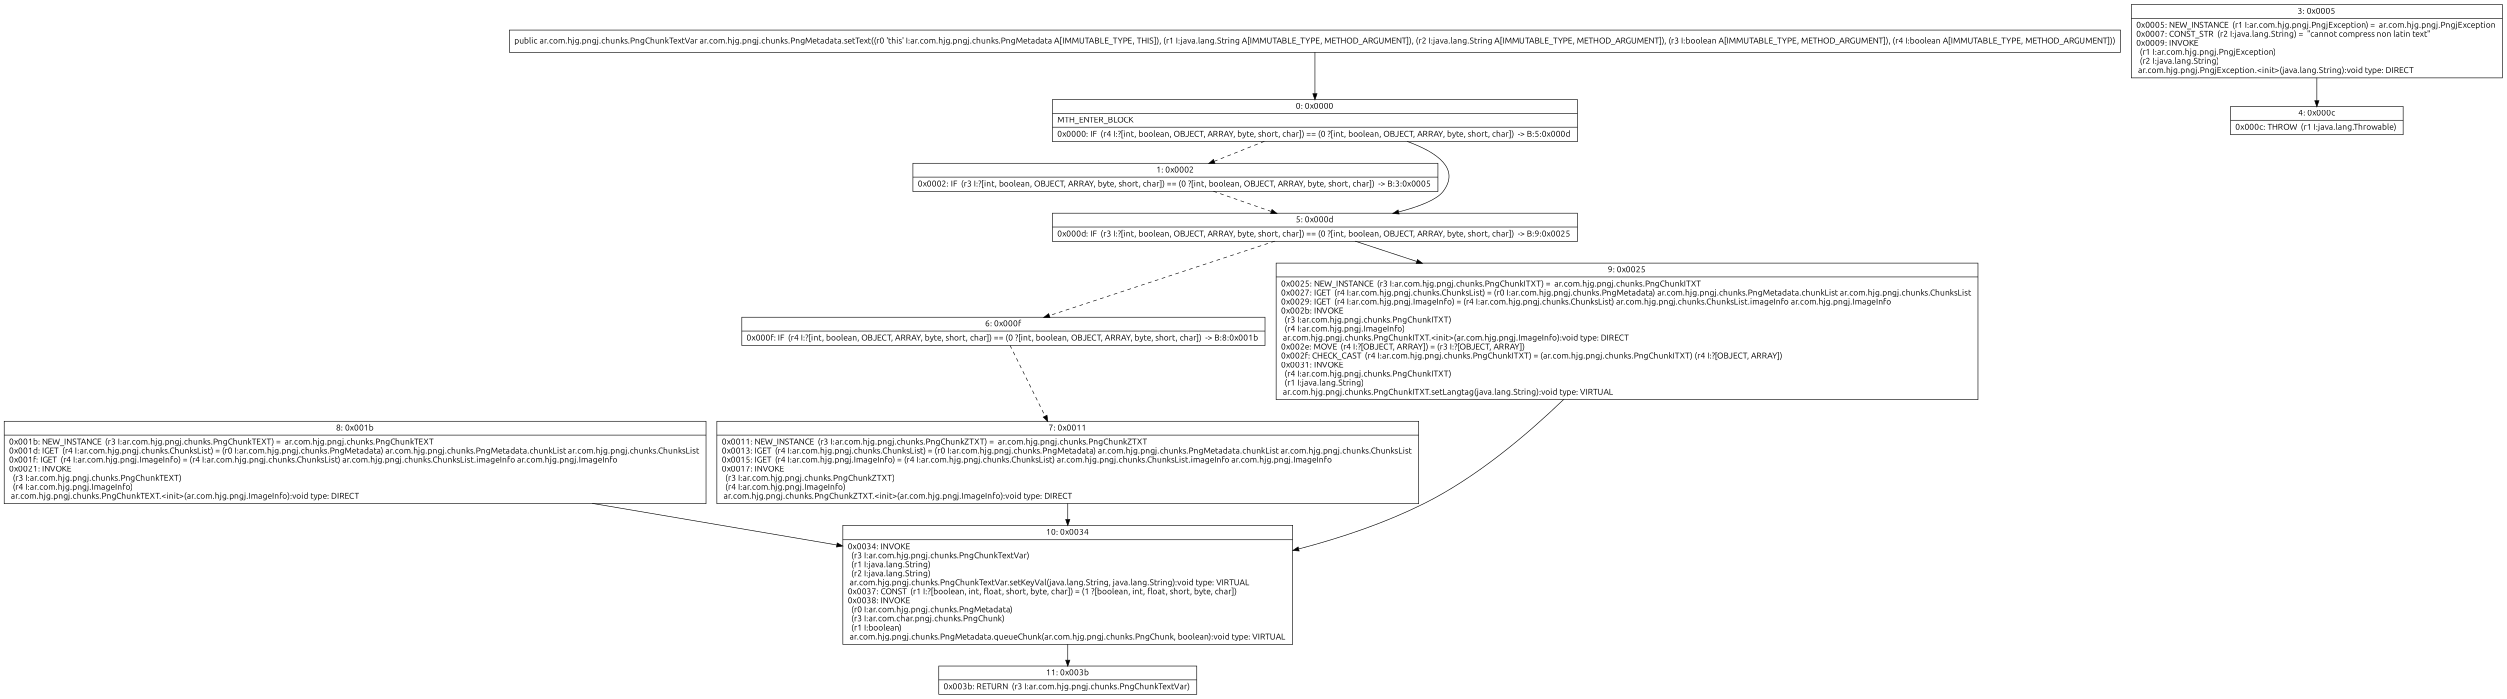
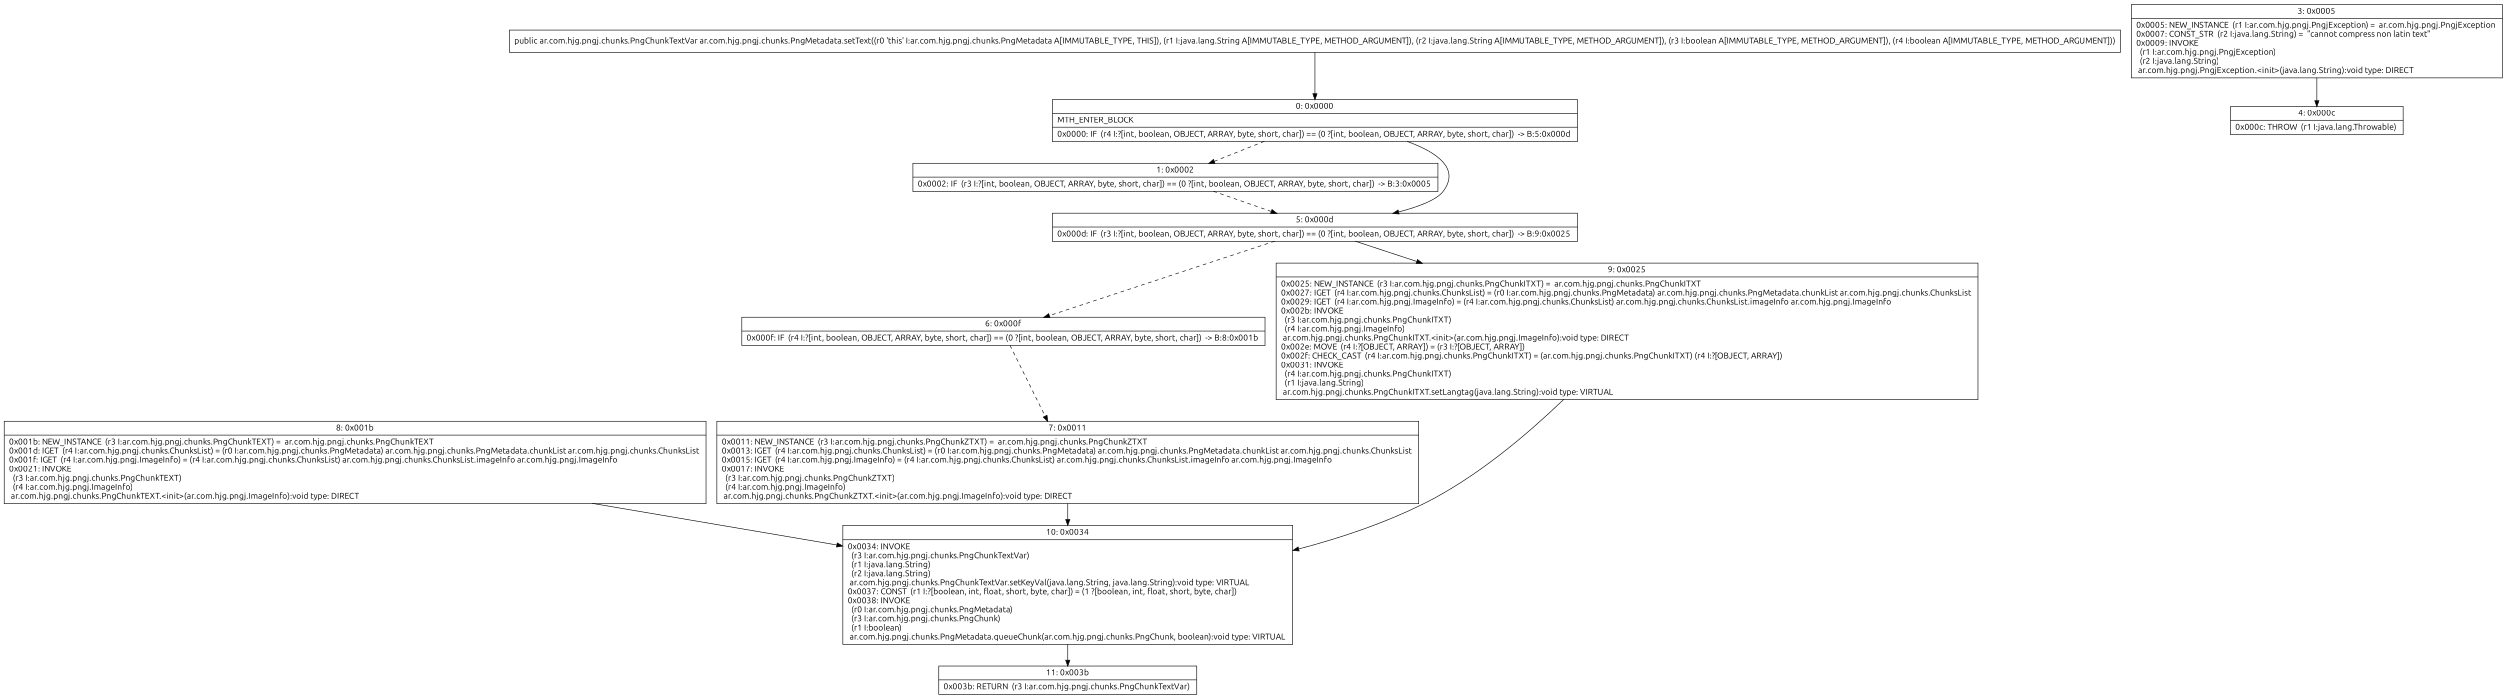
  digraph {
    fontname=Ubuntu
    node [fontname=Ubuntu shape=record]
    edge [fontname=Ubuntu]
    n1 [label="{0\:\ 0x0000|MTH_ENTER_BLOCK\l|0x0000: IF  (r4 I:?[int, boolean, OBJECT, ARRAY, byte, short, char]) == (0 ?[int, boolean, OBJECT, ARRAY, byte, short, char])  \-\> B:5:0x000d \l}"]
    n2 [label="{1\:\ 0x0002|0x0002: IF  (r3 I:?[int, boolean, OBJECT, ARRAY, byte, short, char]) == (0 ?[int, boolean, OBJECT, ARRAY, byte, short, char])  \-\> B:3:0x0005 \l}"]
    n3 [label="{5\:\ 0x000d|0x000d: IF  (r3 I:?[int, boolean, OBJECT, ARRAY, byte, short, char]) == (0 ?[int, boolean, OBJECT, ARRAY, byte, short, char])  \-\> B:9:0x0025 \l}"]
    n4 [label="{6\:\ 0x000f|0x000f: IF  (r4 I:?[int, boolean, OBJECT, ARRAY, byte, short, char]) == (0 ?[int, boolean, OBJECT, ARRAY, byte, short, char])  \-\> B:8:0x001b \l}"]
    n5 [label="{9\:\ 0x0025|0x0025: NEW_INSTANCE  (r3 I:ar.com.hjg.pngj.chunks.PngChunkITXT) =  ar.com.hjg.pngj.chunks.PngChunkITXT \l0x0027: IGET  (r4 I:ar.com.hjg.pngj.chunks.ChunksList) = (r0 I:ar.com.hjg.pngj.chunks.PngMetadata) ar.com.hjg.pngj.chunks.PngMetadata.chunkList ar.com.hjg.pngj.chunks.ChunksList \l0x0029: IGET  (r4 I:ar.com.hjg.pngj.ImageInfo) = (r4 I:ar.com.hjg.pngj.chunks.ChunksList) ar.com.hjg.pngj.chunks.ChunksList.imageInfo ar.com.hjg.pngj.ImageInfo \l0x002b: INVOKE  \l  (r3 I:ar.com.hjg.pngj.chunks.PngChunkITXT)\l  (r4 I:ar.com.hjg.pngj.ImageInfo)\l ar.com.hjg.pngj.chunks.PngChunkITXT.\<init\>(ar.com.hjg.pngj.ImageInfo):void type: DIRECT \l0x002e: MOVE  (r4 I:?[OBJECT, ARRAY]) = (r3 I:?[OBJECT, ARRAY]) \l0x002f: CHECK_CAST  (r4 I:ar.com.hjg.pngj.chunks.PngChunkITXT) = (ar.com.hjg.pngj.chunks.PngChunkITXT) (r4 I:?[OBJECT, ARRAY]) \l0x0031: INVOKE  \l  (r4 I:ar.com.hjg.pngj.chunks.PngChunkITXT)\l  (r1 I:java.lang.String)\l ar.com.hjg.pngj.chunks.PngChunkITXT.setLangtag(java.lang.String):void type: VIRTUAL \l}"]
    n6 [label="{3\:\ 0x0005|0x0005: NEW_INSTANCE  (r1 I:ar.com.hjg.pngj.PngjException) =  ar.com.hjg.pngj.PngjException \l0x0007: CONST_STR  (r2 I:java.lang.String) =  \"cannot compress non latin text\" \l0x0009: INVOKE  \l  (r1 I:ar.com.hjg.pngj.PngjException)\l  (r2 I:java.lang.String)\l ar.com.hjg.pngj.PngjException.\<init\>(java.lang.String):void type: DIRECT \l}"]
    n7 [label="{4\:\ 0x000c|0x000c: THROW  (r1 I:java.lang.Throwable) \l}"]
    n8 [label="{7\:\ 0x0011|0x0011: NEW_INSTANCE  (r3 I:ar.com.hjg.pngj.chunks.PngChunkZTXT) =  ar.com.hjg.pngj.chunks.PngChunkZTXT \l0x0013: IGET  (r4 I:ar.com.hjg.pngj.chunks.ChunksList) = (r0 I:ar.com.hjg.pngj.chunks.PngMetadata) ar.com.hjg.pngj.chunks.PngMetadata.chunkList ar.com.hjg.pngj.chunks.ChunksList \l0x0015: IGET  (r4 I:ar.com.hjg.pngj.ImageInfo) = (r4 I:ar.com.hjg.pngj.chunks.ChunksList) ar.com.hjg.pngj.chunks.ChunksList.imageInfo ar.com.hjg.pngj.ImageInfo \l0x0017: INVOKE  \l  (r3 I:ar.com.hjg.pngj.chunks.PngChunkZTXT)\l  (r4 I:ar.com.hjg.pngj.ImageInfo)\l ar.com.hjg.pngj.chunks.PngChunkZTXT.\<init\>(ar.com.hjg.pngj.ImageInfo):void type: DIRECT \l}"]
-   n9 [label="{10\:\ 0x0034|0x0034: INVOKE  \l  (r3 I:ar.com.hjg.pngj.chunks.PngChunkTextVar)\l  (r1 I:java.lang.String)\l  (r2 I:java.lang.String)\l ar.com.hjg.pngj.chunks.PngChunkTextVar.setKeyVal(java.lang.String, java.lang.String):void type: VIRTUAL \l0x0037: CONST  (r1 I:?[boolean, int, float, short, byte, char]) = (1 ?[boolean, int, float, short, byte, char]) \l0x0038: INVOKE  \l  (r0 I:ar.com.hjg.pngj.chunks.PngMetadata)\l  (r3 I:ar.com.char.pngj.chunks.PngChunk)\l  (r1 I:boolean)\l ar.com.hjg.pngj.chunks.PngMetadata.queueChunk(ar.com.hjg.pngj.chunks.PngChunk, boolean):void type: VIRTUAL \l}"]
+   n9 [label="{10\:\ 0x0034|0x0034: INVOKE  \l  (r3 I:ar.com.hjg.pngj.chunks.PngChunkTextVar)\l  (r1 I:java.lang.String)\l  (r2 I:java.lang.String)\l ar.com.hjg.pngj.chunks.PngChunkTextVar.setKeyVal(java.lang.String, java.lang.String):void type: VIRTUAL \l0x0037: CONST  (r1 I:?[boolean, int, float, short, byte, char]) = (1 ?[boolean, int, float, short, byte, char]) \l0x0038: INVOKE  \l  (r0 I:ar.com.hjg.pngj.chunks.PngMetadata)\l  (r3 I:ar.com.hjg.pngj.chunks.PngChunk)\l  (r1 I:boolean)\l ar.com.hjg.pngj.chunks.PngMetadata.queueChunk(ar.com.hjg.pngj.chunks.PngChunk, boolean):void type: VIRTUAL \l}"]
    n10 [label="{8\:\ 0x001b|0x001b: NEW_INSTANCE  (r3 I:ar.com.hjg.pngj.chunks.PngChunkTEXT) =  ar.com.hjg.pngj.chunks.PngChunkTEXT \l0x001d: IGET  (r4 I:ar.com.hjg.pngj.chunks.ChunksList) = (r0 I:ar.com.hjg.pngj.chunks.PngMetadata) ar.com.hjg.pngj.chunks.PngMetadata.chunkList ar.com.hjg.pngj.chunks.ChunksList \l0x001f: IGET  (r4 I:ar.com.hjg.pngj.ImageInfo) = (r4 I:ar.com.hjg.pngj.chunks.ChunksList) ar.com.hjg.pngj.chunks.ChunksList.imageInfo ar.com.hjg.pngj.ImageInfo \l0x0021: INVOKE  \l  (r3 I:ar.com.hjg.pngj.chunks.PngChunkTEXT)\l  (r4 I:ar.com.hjg.pngj.ImageInfo)\l ar.com.hjg.pngj.chunks.PngChunkTEXT.\<init\>(ar.com.hjg.pngj.ImageInfo):void type: DIRECT \l}"]
    n11 [label="{11\:\ 0x003b|0x003b: RETURN  (r3 I:ar.com.hjg.pngj.chunks.PngChunkTextVar) \l}"]
    n12 [label="{public ar.com.hjg.pngj.chunks.PngChunkTextVar ar.com.hjg.pngj.chunks.PngMetadata.setText((r0 'this' I:ar.com.hjg.pngj.chunks.PngMetadata A[IMMUTABLE_TYPE, THIS]), (r1 I:java.lang.String A[IMMUTABLE_TYPE, METHOD_ARGUMENT]), (r2 I:java.lang.String A[IMMUTABLE_TYPE, METHOD_ARGUMENT]), (r3 I:boolean A[IMMUTABLE_TYPE, METHOD_ARGUMENT]), (r4 I:boolean A[IMMUTABLE_TYPE, METHOD_ARGUMENT])) }"]
    n1 -> n2 [style=dashed]
    n1 -> n3
    n2 -> n3 [style=dashed]
    n3 -> n4 [style=dashed]
    n3 -> n5
    n4 -> n8 [style=dashed]
    n5 -> n9
    n6 -> n7
    n8 -> n9
    n9 -> n11
    n10 -> n9
    n12 -> n1
  }
